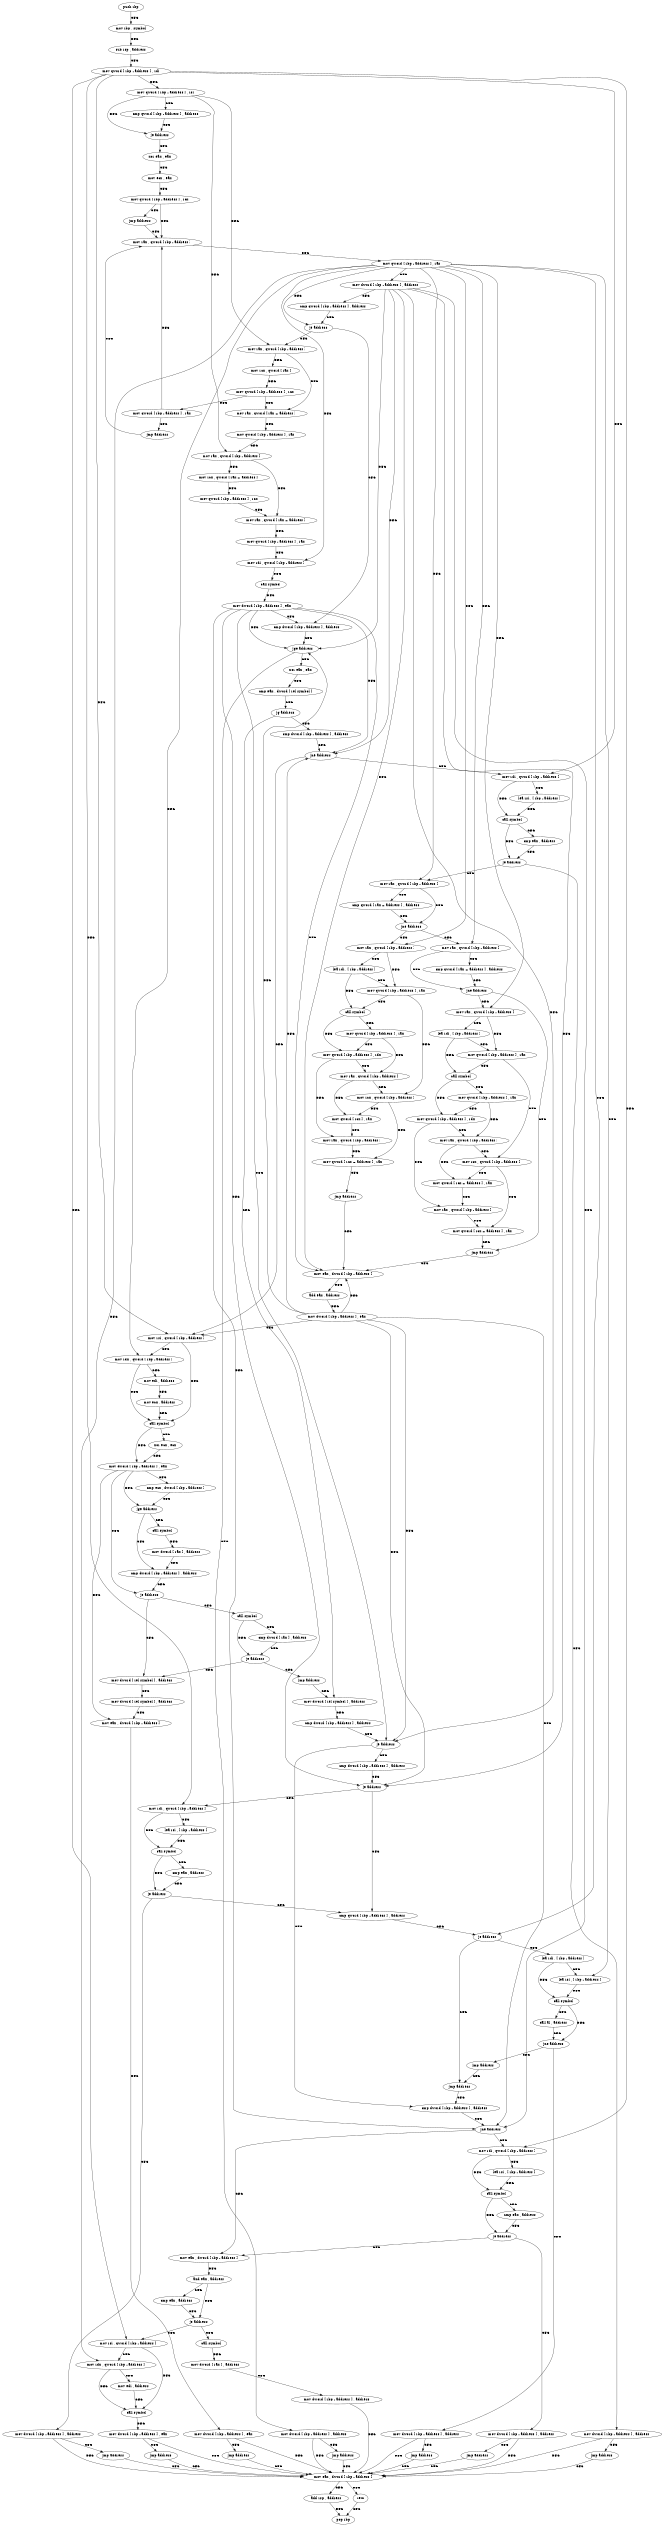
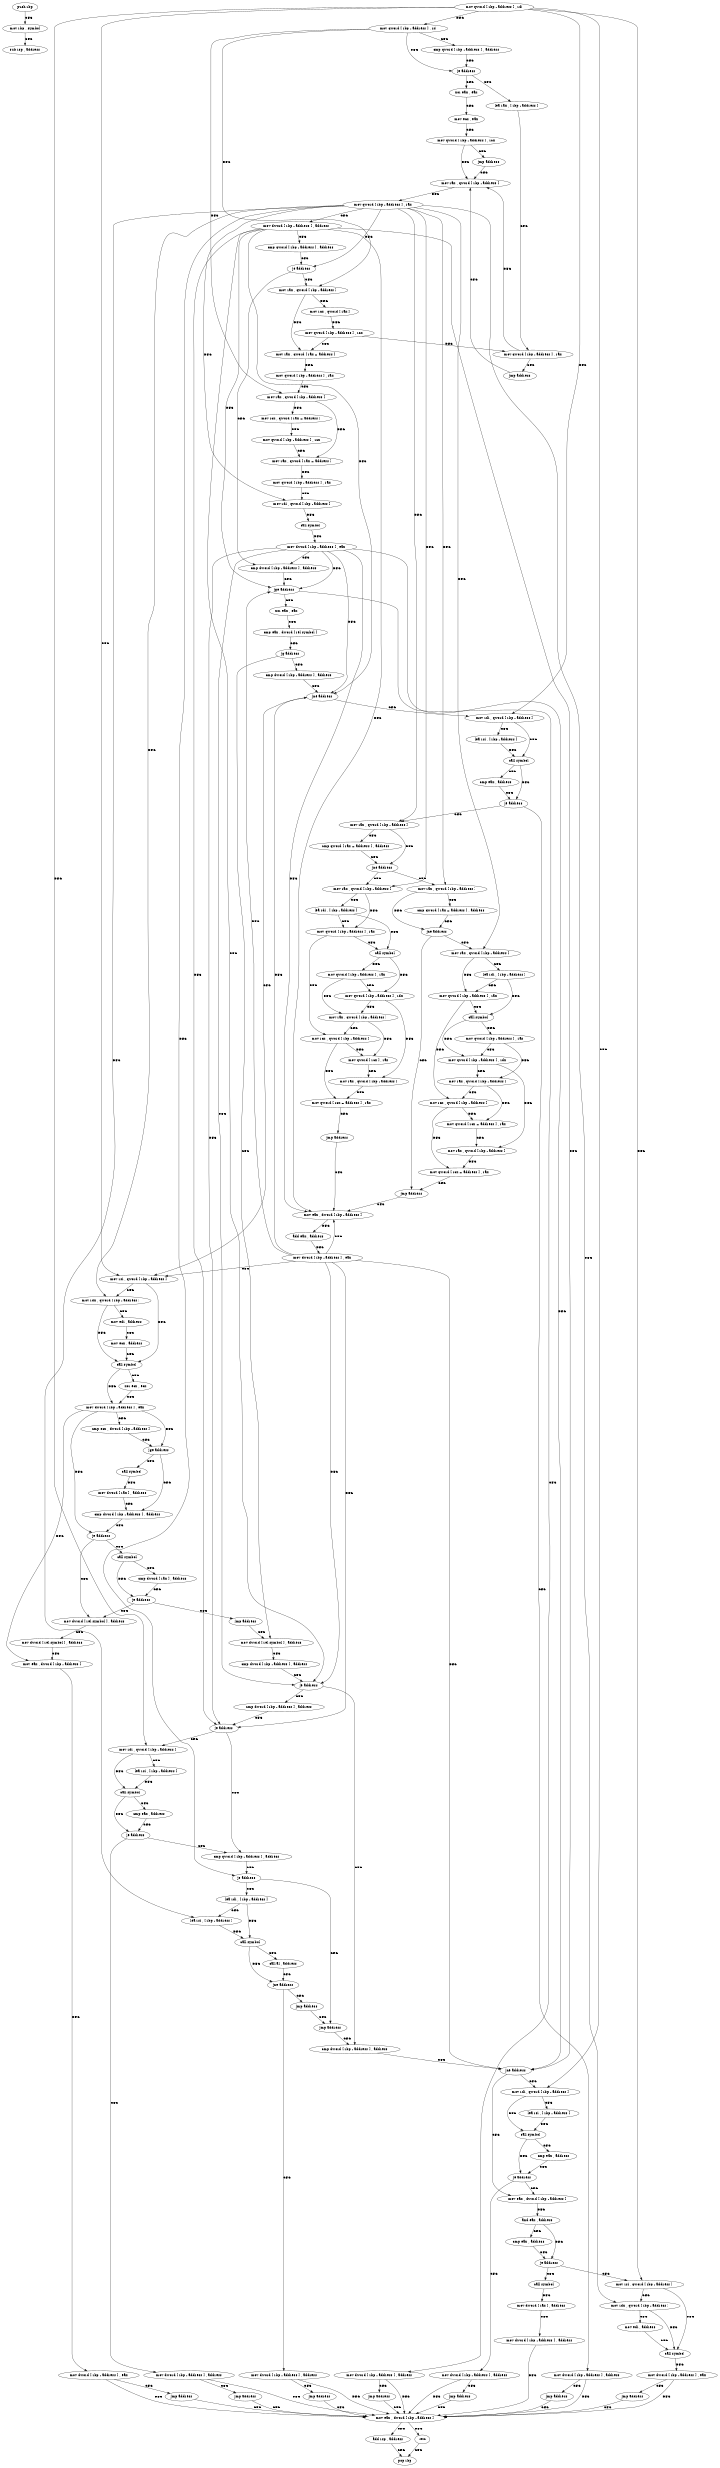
  digraph {
    n1 [label="push rbp"]
    n2 [label="mov rbp , symbol"]
    n3 [label="sub rsp , address"]
    n4 [label="mov qword [ rbp - address ] , rdi"]
    n5 [label="mov qword [ rbp - address ] , rsi"]
    n6 [label="mov rsi , qword [ rbp - address ]"]
    n7 [label="mov rdi , qword [ rbp - address ]"]
    n8 [label="mov rdi , qword [ rbp - address ]"]
    n9 [label="mov rdi , qword [ rbp - address ]"]
    n10 [label="mov rsi , qword [ rbp - address ]"]
    n11 [label="cmp qword [ rbp - address ] , address"]
    n12 [label="je address"]
    n13 [label="mov rax , qword [ rbp - address ]"]
    n14 [label="mov rax , qword [ rbp - address ]"]
    n15 [label="mov rdx , qword [ rbp - address ]"]
    n16 [label="call symbol"]
    n17 [label="lea rsi , [ rbp - address ]"]
    n18 [label="call symbol"]
    n19 [label="lea rsi , [ rbp - address ]"]
    n20 [label="call symbol"]
    n21 [label="lea rsi , [ rbp - address ]"]
    n22 [label="call symbol"]
    n23 [label="mov rdx , qword [ rbp - address ]"]
    n24 [label="call symbol"]
    n25 [label="xor eax , eax"]
+   n26 [label="lea rax , [ rbp - address ]"]
    n27 [label="mov rcx , qword [ rax ]"]
    n28 [label="mov rax , qword [ rax + address ]"]
    n29 [label="mov rcx , qword [ rax + address ]"]
    n30 [label="mov rax , qword [ rax + address ]"]
    n31 [label="mov ecx , eax"]
    n32 [label="mov qword [ rbp - address ] , rax"]
    n33 [label="mov qword [ rbp - address ] , rcx"]
    n34 [label="mov rax , qword [ rbp - address ]"]
    n35 [label="jmp address"]
    n36 [label="jmp address"]
    n37 [label="mov qword [ rbp - address ] , rax"]
    n38 [label="mov dword [ rbp - address ] , address"]
    n39 [label="je address"]
    n40 [label="mov rdi , qword [ rbp - address ]"]
    n41 [label="mov rax , qword [ rbp - address ]"]
    n42 [label="je address"]
    n43 [label="mov rax , qword [ rbp - address ]"]
    n44 [label="mov rax , qword [ rbp - address ]"]
    n45 [label="lea rsi , [ rbp - address ]"]
    n46 [label="mov rax , qword [ rbp - address ]"]
    n47 [label="cmp qword [ rbp - address ] , address"]
    n48 [label="jge address"]
    n49 [label="je address"]
    n50 [label="jne address"]
    n51 [label="jne address"]
    n52 [label="je address"]
    n53 [label="mov eax , dword [ rbp - address ]"]
    n54 [label="cmp dword [ rbp - address ] , address"]
    n55 [label="call symbol"]
    n56 [label="mov edi , address"]
    n57 [label="cmp qword [ rax + address ] , address"]
    n58 [label="jne address"]
    n59 [label="jmp address"]
    n60 [label="lea rdi , [ rbp - address ]"]
    n61 [label="cmp qword [ rax + address ] , address"]
    n62 [label="jne address"]
    n63 [label="lea rdi , [ rbp - address ]"]
    n64 [label="mov qword [ rbp - address ] , rax"]
    n65 [label="mov edi , address"]
    n66 [label="call symbol"]
    n67 [label="lea rdi , [ rbp - address ]"]
    n68 [label="mov qword [ rbp - address ] , rax"]
    n69 [label="xor eax , eax"]
    n70 [label="mov dword [ rbp - address ] , address"]
    n71 [label="cmp dword [ rbp - address ] , address"]
    n72 [label="cmp dword [ rbp - address ] , address"]
    n73 [label="mov eax , dword [ rbp - address ]"]
    n74 [label="cmp qword [ rbp - address ] , address"]
    n75 [label="add eax , address"]
    n76 [label="mov qword [ rbp - address ] , rcx"]
    n77 [label="mov qword [ rbp - address ] , rax"]
    n78 [label="cmp eax , dword [ rel symbol ]"]
    n79 [label="jmp address"]
    n80 [label="mov eax , dword [ rbp - address ]"]
    n81 [label="jg address"]
    n82 [label="add rsp , address"]
    n83 [label=retn]
    n84 [label="mov qword [ rbp - address ] , rcx"]
    n85 [label="mov qword [ rbp - address ] , rax"]
    n86 [label="mov dword [ rbp - address ] , eax"]
    n87 [label="mov dword [ rel symbol ] , address"]
    n88 [label="cmp dword [ rbp - address ] , address"]
    n89 [label="cmp dword [ rbp - address ] , address"]
    n90 [label="pop rbp"]
    n91 [label="xor ecx , ecx"]
    n92 [label="mov dword [ rbp - address ] , eax"]
    n93 [label="cmp eax , address"]
    n94 [label="je address"]
    n95 [label="and eax , address"]
    n96 [label="cmp eax , address"]
    n97 [label="je address"]
    n98 [label="cmp eax , address"]
    n99 [label="je address"]
    n100 [label="cmp eax , address"]
    n101 [label="je address"]
    n102 [label="mov ecx , address"]
    n103 [label="cmp ecx , dword [ rbp - address ]"]
    n104 [label="jge address"]
    n105 [label="je address"]
    n106 [label="mov eax , dword [ rbp - address ]"]
    n107 [label="cmp dword [ rbp - address ] , address"]
    n108 [label="call symbol"]
    n109 [label="mov dword [ rel symbol ] , address"]
    n110 [label="call symbol"]
    n111 [label="mov dword [ rbp - address ] , eax"]
    n112 [label="mov dword [ rax ] , address"]
    n113 [label="mov dword [ rbp - address ] , address"]
    n114 [label="jmp address"]
    n115 [label="call symbol"]
    n116 [label="mov dword [ rax ] , address"]
    n117 [label="mov dword [ rbp - address ] , address"]
    n118 [label="mov dword [ rbp - address ] , eax"]
    n119 [label="mov dword [ rbp - address ] , address"]
    n120 [label="jmp address"]
    n121 [label="call al , address"]
    n122 [label="jne address"]
    n123 [label="mov dword [ rbp - address ] , address"]
    n124 [label="jmp address"]
    n125 [label="mov dword [ rel symbol ] , address"]
    n126 [label="cmp dword [ rax ] , address"]
    n127 [label="je address"]
    n128 [label="jmp address"]
    n129 [label="jmp address"]
    n130 [label="call symbol"]
    n131 [label="mov rcx , qword [ rbp - address ]"]
    n132 [label="jmp address"]
    n133 [label="mov dword [ rbp - address ] , address"]
    n134 [label="jmp address"]
    n135 [label="jmp address"]
    n136 [label="jmp address"]
    n137 [label="call symbol"]
    n138 [label="mov rcx , qword [ rbp - address ]"]
    n139 [label="mov qword [ rbp - address ] , rax"]
    n140 [label="mov qword [ rbp - address ] , rdx"]
    n141 [label="mov qword [ rcx ] , rax"]
    n142 [label="mov qword [ rcx + address ] , rax"]
    n143 [label="mov rax , qword [ rbp - address ]"]
    n144 [label="mov rax , qword [ rbp - address ]"]
    n145 [label="jmp address"]
    n146 [label="mov dword [ rbp - address ] , eax"]
    n147 [label="mov qword [ rbp - address ] , rax"]
    n148 [label="mov qword [ rbp - address ] , rdx"]
    n149 [label="mov qword [ rcx + address ] , rax"]
    n150 [label="mov qword [ rcx + address ] , rax"]
    n151 [label="mov rax , qword [ rbp - address ]"]
    n152 [label="mov rax , qword [ rbp - address ]"]
    n1 -> n2 [label=CFG]
-   n2 -> n3 [label=DFG]
-   n3 -> n4 [label=CFG]
+   n2 -> n3 [label=CFG]
    n4 -> n5 [label=DFG]
    n4 -> n6 [label=DFG]
    n4 -> n7 [label=DFG]
    n4 -> n8 [label=DFG]
    n4 -> n9 [label=DFG]
    n4 -> n10 [label=DFG]
    n5 -> n11 [label=CFG]
    n5 -> n12 [label=DFG]
    n5 -> n13 [label=DFG]
    n5 -> n14 [label=DFG]
    n6 -> n15 [label=CFG]
    n6 -> n16 [label=DFG]
    n7 -> n17 [label=CFG]
    n7 -> n18 [label=DFG]
    n8 -> n19 [label=CFG]
    n8 -> n20 [label=DFG]
    n9 -> n21 [label=CFG]
    n9 -> n22 [label=DFG]
    n10 -> n23 [label=CFG]
    n10 -> n24 [label=DFG]
    n11 -> n12 [label=CFG]
    n12 -> n25 [label=CFG]
+   n12 -> n26 [label=CFG]
    n13 -> n27 [label=DFG]
    n13 -> n28 [label=DFG]
    n14 -> n29 [label=DFG]
    n14 -> n30 [label=DFG]
    n15 -> n16 [label=DFG]
    n15 -> n56 [label=CFG]
    n16 -> n91 [label=CFG]
    n16 -> n92 [label=DFG]
    n17 -> n18 [label=DFG]
    n18 -> n93 [label=CFG]
    n18 -> n94 [label=DFG]
    n19 -> n20 [label=DFG]
    n20 -> n98 [label=CFG]
    n20 -> n99 [label=DFG]
    n21 -> n22 [label=DFG]
    n22 -> n100 [label=CFG]
    n22 -> n101 [label=DFG]
    n23 -> n24 [label=DFG]
    n23 -> n65 [label=CFG]
    n24 -> n118 [label=DFG]
    n25 -> n31 [label=CFG]
+   n26 -> n32 [label=CFG]
    n27 -> n76 [label=DFG]
    n28 -> n77 [label=DFG]
    n29 -> n84 [label=DFG]
    n30 -> n85 [label=DFG]
    n31 -> n33 [label=CFG]
    n32 -> n34 [label=DFG]
    n32 -> n35 [label=CFG]
    n33 -> n34 [label=DFG]
    n33 -> n36 [label=CFG]
    n34 -> n37 [label=DFG]
    n35 -> n34 [label=CFG]
    n36 -> n34 [label=CFG]
    n37 -> n15 [label=DFG]
    n37 -> n23 [label=DFG]
    n37 -> n38 [label=CFG]
    n37 -> n39 [label=DFG]
    n37 -> n40 [label=DFG]
    n37 -> n41 [label=DFG]
    n37 -> n42 [label=DFG]
    n37 -> n43 [label=DFG]
    n37 -> n44 [label=DFG]
    n37 -> n45 [label=DFG]
    n37 -> n46 [label=DFG]
    n38 -> n47 [label=CFG]
    n38 -> n48 [label=DFG]
    n38 -> n49 [label=DFG]
    n38 -> n50 [label=DFG]
    n38 -> n51 [label=DFG]
    n38 -> n52 [label=DFG]
    n38 -> n53 [label=DFG]
    n39 -> n13 [label=CFG]
    n39 -> n54 [label=CFG]
    n40 -> n55 [label=DFG]
    n41 -> n57 [label=CFG]
    n41 -> n58 [label=DFG]
    n42 -> n59 [label=CFG]
    n42 -> n60 [label=CFG]
    n43 -> n61 [label=CFG]
    n43 -> n62 [label=DFG]
    n44 -> n63 [label=CFG]
    n44 -> n64 [label=DFG]
    n45 -> n66 [label=DFG]
    n46 -> n67 [label=CFG]
    n46 -> n68 [label=DFG]
    n47 -> n39 [label=CFG]
    n48 -> n69 [label=CFG]
    n48 -> n70 [label=CFG]
    n49 -> n71 [label=CFG]
    n49 -> n72 [label=CFG]
    n50 -> n6 [label=CFG]
    n50 -> n7 [label=CFG]
    n51 -> n8 [label=CFG]
    n51 -> n73 [label=CFG]
    n52 -> n9 [label=CFG]
    n52 -> n74 [label=CFG]
    n53 -> n75 [label=DFG]
    n54 -> n48 [label=CFG]
    n55 -> n86 [label=DFG]
    n56 -> n102 [label=CFG]
    n57 -> n58 [label=CFG]
    n58 -> n43 [label=CFG]
    n58 -> n44 [label=CFG]
    n59 -> n71 [label=CFG]
    n60 -> n45 [label=CFG]
    n60 -> n66 [label=DFG]
    n61 -> n62 [label=CFG]
    n62 -> n46 [label=CFG]
    n62 -> n129 [label=CFG]
    n63 -> n64 [label=CFG]
    n63 -> n130 [label=DFG]
    n64 -> n130 [label=CFG]
    n64 -> n131 [label=DFG]
    n65 -> n24 [label=CFG]
    n66 -> n121 [label=CFG]
    n66 -> n122 [label=DFG]
    n67 -> n68 [label=CFG]
    n67 -> n137 [label=DFG]
    n68 -> n137 [label=CFG]
    n68 -> n138 [label=DFG]
    n69 -> n78 [label=CFG]
    n70 -> n79 [label=CFG]
    n70 -> n80 [label=DFG]
    n71 -> n51 [label=CFG]
    n72 -> n52 [label=CFG]
    n73 -> n95 [label=DFG]
    n74 -> n42 [label=CFG]
    n75 -> n146 [label=DFG]
    n76 -> n28 [label=CFG]
    n76 -> n32 [label=DFG]
    n77 -> n14 [label=CFG]
    n78 -> n81 [label=CFG]
    n79 -> n80 [label=CFG]
    n80 -> n82 [label=CFG]
    n80 -> n83 [label=DFG]
    n81 -> n87 [label=CFG]
    n81 -> n88 [label=CFG]
-   n82 -> n90 [label=DFG]
+   n82 -> n90 [label=CFG]
    n83 -> n90 [label=CFG]
    n84 -> n30 [label=CFG]
    n85 -> n40 [label=CFG]
    n86 -> n48 [label=DFG]
    n86 -> n49 [label=DFG]
    n86 -> n50 [label=DFG]
    n86 -> n51 [label=DFG]
    n86 -> n52 [label=DFG]
    n86 -> n53 [label=DFG]
    n86 -> n54 [label=CFG]
    n87 -> n89 [label=CFG]
    n88 -> n50 [label=CFG]
    n89 -> n49 [label=CFG]
    n91 -> n92 [label=CFG]
    n92 -> n103 [label=CFG]
    n92 -> n104 [label=DFG]
    n92 -> n105 [label=DFG]
    n92 -> n106 [label=DFG]
    n93 -> n94 [label=CFG]
    n94 -> n41 [label=CFG]
    n94 -> n113 [label=CFG]
    n95 -> n96 [label=CFG]
    n95 -> n97 [label=DFG]
    n96 -> n97 [label=CFG]
    n97 -> n10 [label=CFG]
    n97 -> n115 [label=CFG]
    n98 -> n99 [label=CFG]
    n99 -> n73 [label=CFG]
    n99 -> n119 [label=CFG]
    n100 -> n101 [label=CFG]
    n101 -> n74 [label=CFG]
    n101 -> n123 [label=CFG]
    n102 -> n16 [label=CFG]
    n103 -> n104 [label=CFG]
    n104 -> n107 [label=CFG]
    n104 -> n108 [label=CFG]
    n105 -> n109 [label=CFG]
    n105 -> n110 [label=CFG]
    n106 -> n111 [label=DFG]
    n107 -> n105 [label=CFG]
    n108 -> n112 [label=DFG]
    n109 -> n125 [label=CFG]
    n110 -> n126 [label=CFG]
    n110 -> n127 [label=DFG]
    n111 -> n80 [label=DFG]
    n111 -> n136 [label=CFG]
    n112 -> n107 [label=CFG]
    n113 -> n80 [label=DFG]
    n113 -> n114 [label=CFG]
    n114 -> n80 [label=CFG]
    n115 -> n116 [label=DFG]
    n116 -> n117 [label=CFG]
    n117 -> n80 [label=DFG]
    n118 -> n80 [label=DFG]
    n118 -> n132 [label=CFG]
    n119 -> n80 [label=DFG]
    n119 -> n120 [label=CFG]
    n120 -> n80 [label=CFG]
    n121 -> n122 [label=CFG]
    n122 -> n133 [label=CFG]
    n122 -> n134 [label=CFG]
    n123 -> n80 [label=DFG]
    n123 -> n124 [label=CFG]
    n124 -> n80 [label=CFG]
    n125 -> n106 [label=CFG]
    n126 -> n127 [label=CFG]
    n127 -> n109 [label=CFG]
    n127 -> n128 [label=CFG]
    n128 -> n87 [label=CFG]
    n129 -> n53 [label=CFG]
    n130 -> n139 [label=DFG]
    n130 -> n140 [label=DFG]
    n131 -> n141 [label=DFG]
    n131 -> n142 [label=DFG]
    n132 -> n80 [label=CFG]
    n133 -> n80 [label=DFG]
    n133 -> n135 [label=CFG]
    n134 -> n59 [label=CFG]
    n135 -> n80 [label=CFG]
    n136 -> n80 [label=CFG]
    n137 -> n147 [label=DFG]
    n137 -> n148 [label=DFG]
    n138 -> n149 [label=DFG]
    n138 -> n150 [label=DFG]
    n139 -> n140 [label=CFG]
    n139 -> n143 [label=DFG]
    n140 -> n143 [label=CFG]
    n140 -> n144 [label=DFG]
    n141 -> n144 [label=CFG]
    n142 -> n145 [label=CFG]
    n143 -> n131 [label=CFG]
    n143 -> n141 [label=DFG]
    n144 -> n142 [label=DFG]
    n145 -> n53 [label=CFG]
    n146 -> n6 [label=CFG]
    n146 -> n48 [label=DFG]
    n146 -> n49 [label=DFG]
    n146 -> n50 [label=DFG]
    n146 -> n51 [label=DFG]
    n146 -> n52 [label=DFG]
    n146 -> n53 [label=DFG]
    n147 -> n148 [label=CFG]
    n147 -> n151 [label=DFG]
    n148 -> n151 [label=CFG]
    n148 -> n152 [label=DFG]
    n149 -> n152 [label=CFG]
    n150 -> n129 [label=CFG]
    n151 -> n138 [label=CFG]
    n151 -> n149 [label=DFG]
    n152 -> n150 [label=DFG]
  }
